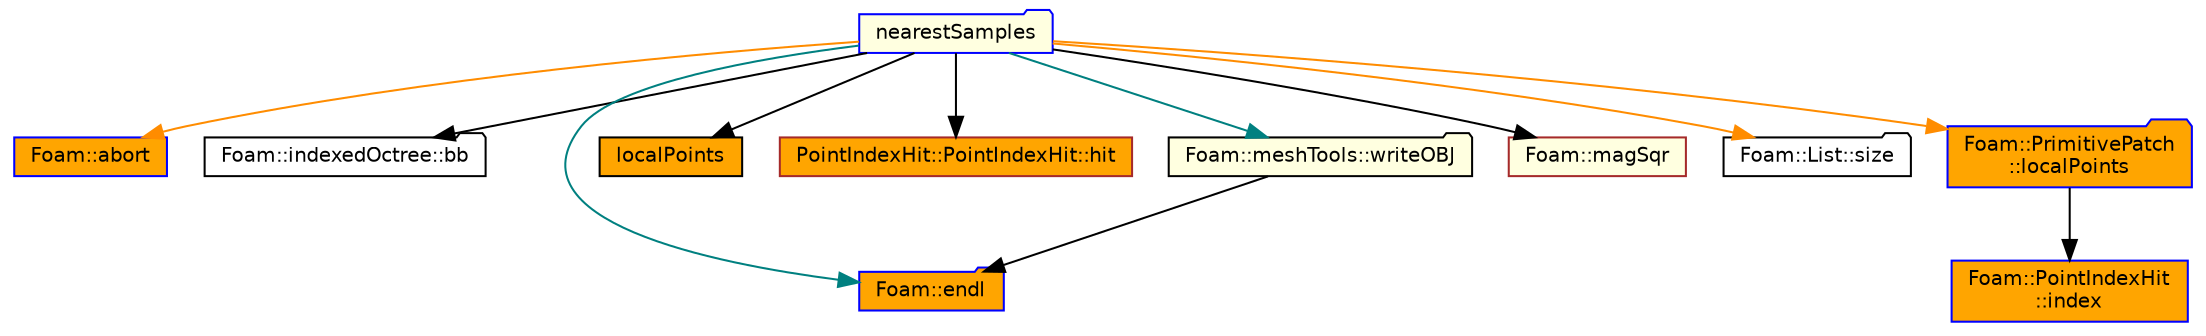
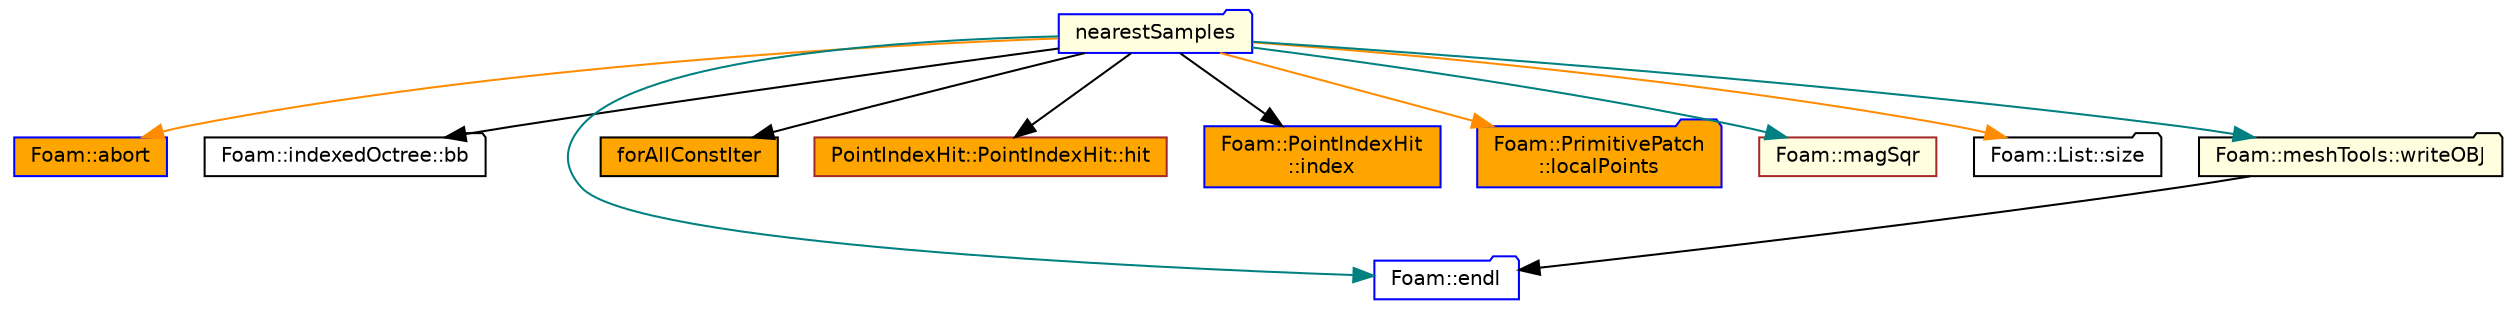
  digraph {
    rankdir=TB
    node [color=blue fillcolor=orange fontname=Helvetica fontsize=10 shape=folder style=filled]
    edge [color=black fontname=Helvetica fontsize=10 labelfontname=Helvetica labelfontsize=10 style=solid]
    n1 [fillcolor=lightyellow fontcolor=black height=0.2 label=nearestSamples width=0.4]
    n2 [height=0.2 label="Foam::abort" shape=box width=0.4]
    n3 [color=black fillcolor=white height=0.2 label="Foam::indexedOctree::bb" width=0.4]
-   n4 [height=0.2 label="Foam::endl" width=0.4]
-   n5 [color=black height=0.2 label=localPoints shape=box width=0.4]
+   n4 [fillcolor=white height=0.2 label="Foam::endl" width=0.4]
+   n5 [color=black height=0.2 label=forAllConstIter shape=box width=0.4]
    n6 [color=brown height=0.2 label="PointIndexHit::PointIndexHit::hit" shape=box width=0.4]
    n7 [height=0.2 label="Foam::PointIndexHit\l::index" shape=box width=0.4]
    n8 [height=0.2 label="Foam::PrimitivePatch\l::localPoints" width=0.4]
    n9 [color=brown fillcolor=lightyellow height=0.2 label="Foam::magSqr" shape=box width=0.4]
    n10 [color=black fillcolor=white height=0.2 label="Foam::List::size" width=0.4]
    n11 [color=black fillcolor=lightyellow height=0.2 label="Foam::meshTools::writeOBJ" width=0.4]
    n1 -> n2 [color=darkorange]
    n1 -> n3
    n1 -> n4 [color=teal]
    n1 -> n5
    n1 -> n6
-   n8 -> n7
+   n1 -> n7
    n1 -> n8 [color=darkorange]
-   n1 -> n9
+   n1 -> n9 [color=teal]
    n1 -> n10 [color=darkorange]
    n1 -> n11 [color=teal]
    n11 -> n4
  }
